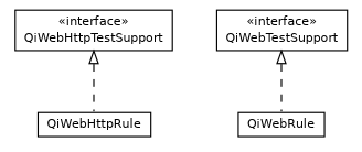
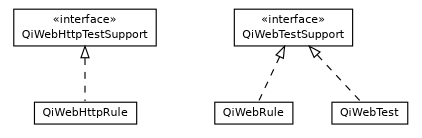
  digraph {
    nodesep=0.25
    ranksep=0.5
    node [fontcolor=black fontname=Helvetica fontsize=10.0 shape=plaintext]
    edge [arrowtail=empty dir=back fontname=Helvetica fontsize=10 headport=p labelfontname=Helvetica labelfontsize=10 style=dashed tailport=p]
    n1 [label=<<table title="org.qiweb.test.QiWebHttpRule" border="0" cellborder="1" cellspacing="0" cellpadding="2" port="p" href="./QiWebHttpRule.html"> 		<tr><td><table border="0" cellspacing="0" cellpadding="1"> <tr><td align="center" balign="center"> QiWebHttpRule </td></tr> 		</table></td></tr> 		</table>>]
    n2 [label=<<table title="org.qiweb.test.QiWebHttpTestSupport" border="0" cellborder="1" cellspacing="0" cellpadding="2" port="p" href="./QiWebHttpTestSupport.html"> 		<tr><td><table border="0" cellspacing="0" cellpadding="1"> <tr><td align="center" balign="center"> &#171;interface&#187; </td></tr> <tr><td align="center" balign="center"> QiWebHttpTestSupport </td></tr> 		</table></td></tr> 		</table>>]
    n3 [label=<<table title="org.qiweb.test.QiWebRule" border="0" cellborder="1" cellspacing="0" cellpadding="2" port="p" href="./QiWebRule.html"> 		<tr><td><table border="0" cellspacing="0" cellpadding="1"> <tr><td align="center" balign="center"> QiWebRule </td></tr> 		</table></td></tr> 		</table>>]
+   n4 [label=<<table title="org.qiweb.test.QiWebTest" border="0" cellborder="1" cellspacing="0" cellpadding="2" port="p" href="./QiWebTest.html"> 		<tr><td><table border="0" cellspacing="0" cellpadding="1"> <tr><td align="center" balign="center"> QiWebTest </td></tr> 		</table></td></tr> 		</table>>]
    n5 [label=<<table title="org.qiweb.test.QiWebTestSupport" border="0" cellborder="1" cellspacing="0" cellpadding="2" port="p" href="./QiWebTestSupport.html"> 		<tr><td><table border="0" cellspacing="0" cellpadding="1"> <tr><td align="center" balign="center"> &#171;interface&#187; </td></tr> <tr><td align="center" balign="center"> QiWebTestSupport </td></tr> 		</table></td></tr> 		</table>>]
    n2 -> n1
    n5 -> n3
+   n5 -> n4
  }
